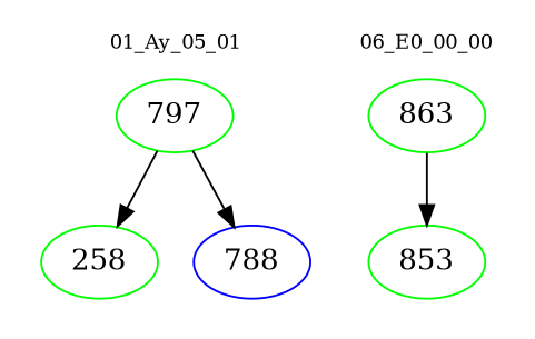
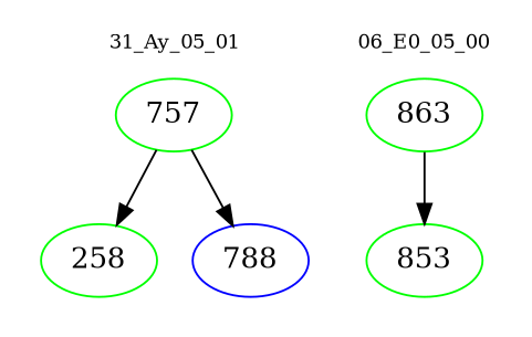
  digraph {
    node [color=green]
    edge [color=black]
-   n1 [label=797]
+   n1 [label=757]
    n2 [label=258]
    n3 [color=blue label=788]
    n4 [label=863]
    n5 [label=853]
    subgraph cluster_1 {
      color=white
      fontsize=10
-     label="01_Ay_05_01"
+     label="31_Ay_05_01"
      n1
      n2
      n3
    }
    subgraph cluster_2 {
      color=white
      fontsize=10
-     label="06_E0_00_00"
+     label="06_E0_05_00"
      n4
      n5
    }
    n1 -> n2
    n1 -> n3
    n4 -> n5
  }
